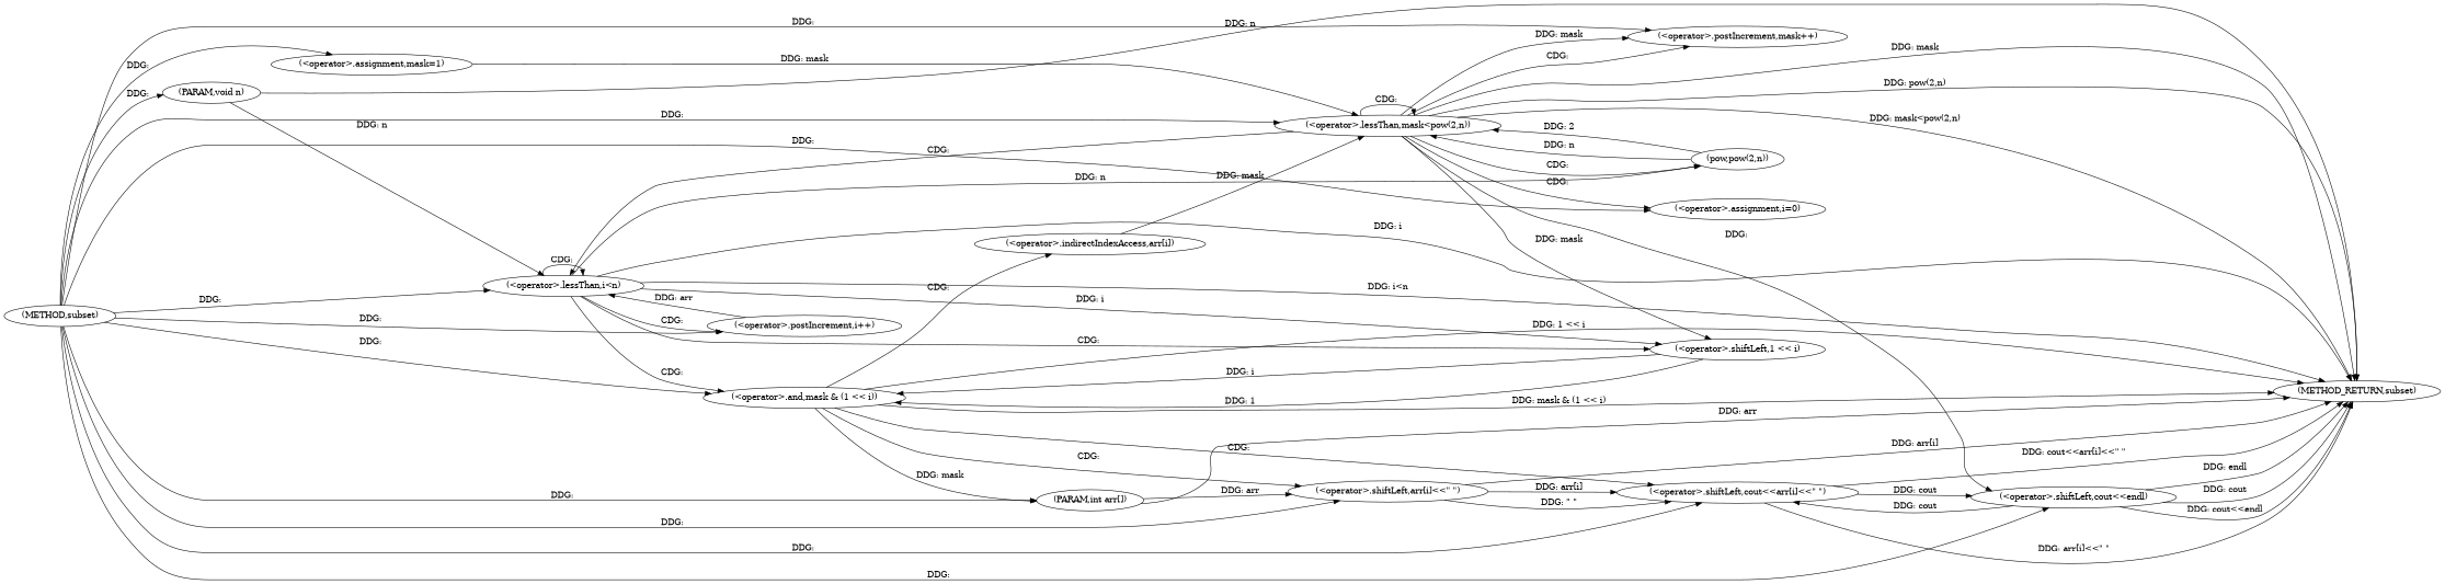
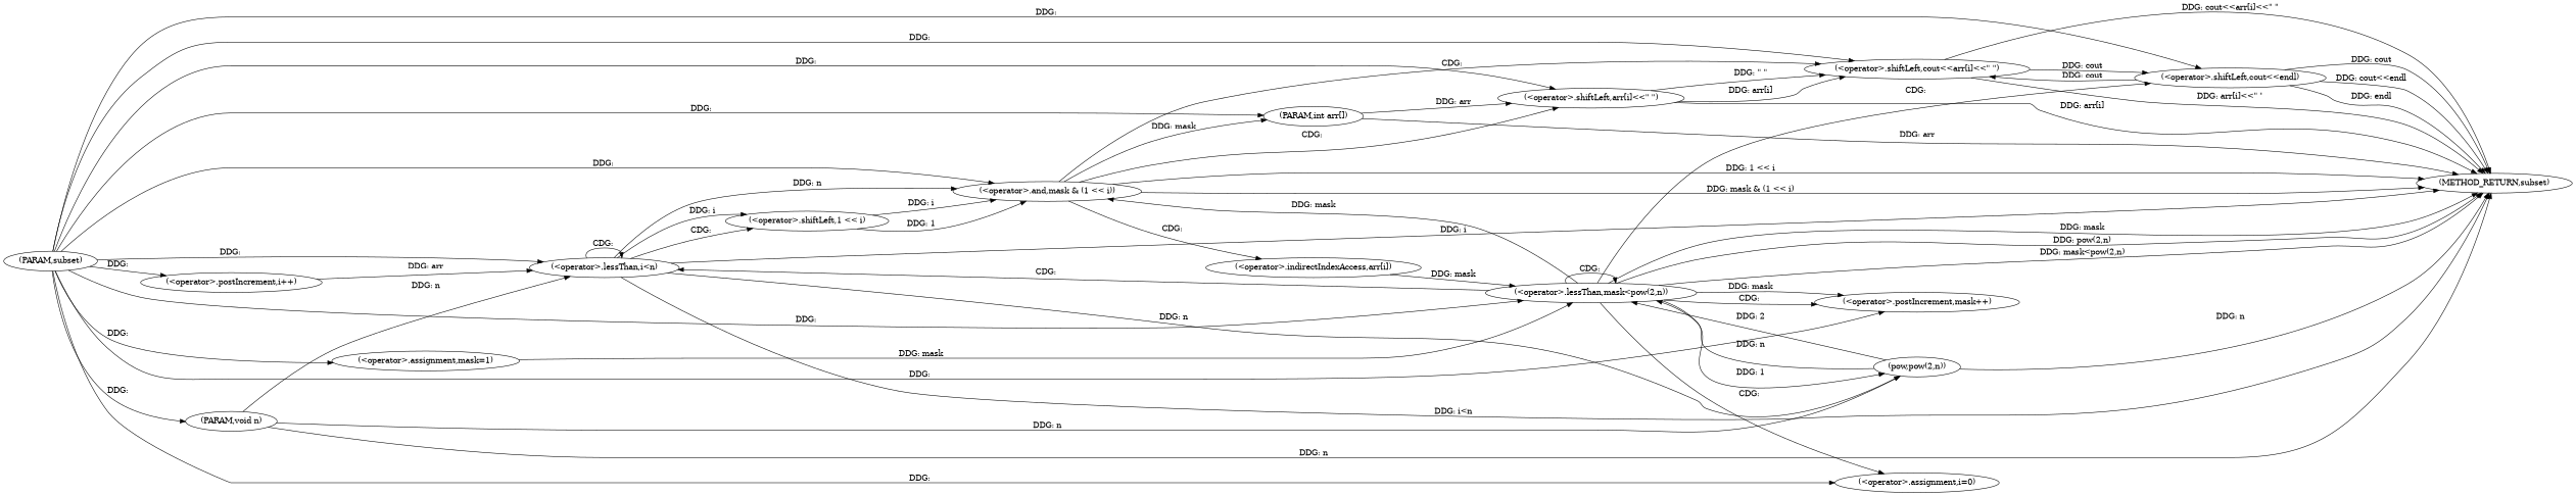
  digraph {
    rankdir=LR
-   n1 [label="(METHOD,subset)"]
+   n1 [label="(PARAM,subset)"]
    n2 [label="(PARAM,int arr[])"]
    n3 [label="(PARAM,void n)"]
    n4 [label="(<operator>.assignment,mask=1)"]
    n5 [label="(<operator>.lessThan,mask<pow(2,n))"]
    n6 [label="(<operator>.postIncrement,mask++)"]
    n7 [label="(<operator>.shiftLeft,cout<<endl)"]
    n8 [label="(<operator>.assignment,i=0)"]
    n9 [label="(<operator>.lessThan,i<n)"]
    n10 [label="(<operator>.postIncrement,i++)"]
    n11 [label="(<operator>.and,mask & (1 << i))"]
    n12 [label="(<operator>.shiftLeft,cout<<arr[i]<<\" \")"]
    n13 [label="(<operator>.shiftLeft,arr[i]<<\" \")"]
    n14 [label="(METHOD_RETURN,subset)"]
    n15 [label="(pow,pow(2,n))"]
    n16 [label="(<operator>.shiftLeft,1 << i)"]
    n17 [label="(<operator>.indirectIndexAccess,arr[i])"]
    n1 -> n2 [label="DDG: "]
    n1 -> n3 [label="DDG: "]
    n1 -> n4 [label="DDG: "]
    n1 -> n5 [label="DDG: "]
    n1 -> n6 [label="DDG: "]
    n1 -> n7 [label="DDG: "]
    n1 -> n8 [label="DDG: "]
    n1 -> n9 [label="DDG: "]
    n1 -> n10 [label="DDG: "]
    n1 -> n11 [label="DDG: "]
    n1 -> n12 [label="DDG: "]
    n1 -> n13 [label="DDG: "]
    n2 -> n13 [label="DDG: arr"]
    n2 -> n14 [label="DDG: arr"]
    n3 -> n9 [label="DDG: n"]
    n3 -> n14 [label="DDG: n"]
+   n3 -> n15 [label="DDG: n"]
    n4 -> n5 [label="DDG: mask"]
    n5 -> n5 [label="CDG: "]
    n5 -> n6 [label="DDG: mask"]
    n5 -> n6 [label="CDG: "]
-   n5 -> n7 [label="DDG: "]
+   n5 -> n7 [label="CDG: "]
    n5 -> n8 [label="CDG: "]
    n5 -> n9 [label="CDG: "]
-   n5 -> n16 [label="DDG: mask"]
+   n5 -> n11 [label="DDG: mask"]
    n5 -> n14 [label="DDG: mask"]
    n5 -> n14 [label="DDG: pow(2,n)"]
    n5 -> n14 [label="DDG: mask<pow(2,n)"]
-   n5 -> n15 [label="CDG: "]
+   n5 -> n15 [label="DDG: 1"]
    n7 -> n12 [label="DDG: cout"]
    n7 -> n14 [label="DDG: cout"]
    n7 -> n14 [label="DDG: cout<<endl"]
    n7 -> n14 [label="DDG: endl"]
    n9 -> n9 [label="CDG: "]
-   n9 -> n10 [label="CDG: "]
-   n9 -> n11 [label="CDG: "]
+   n9 -> n11 [label="DDG: n"]
    n9 -> n14 [label="DDG: i"]
    n9 -> n14 [label="DDG: i<n"]
    n9 -> n15 [label="DDG: n"]
    n9 -> n16 [label="DDG: i"]
    n9 -> n16 [label="CDG: "]
    n10 -> n9 [label="DDG: arr"]
    n11 -> n2 [label="DDG: mask"]
    n11 -> n12 [label="CDG: "]
    n11 -> n13 [label="CDG: "]
    n11 -> n14 [label="DDG: 1 << i"]
    n11 -> n14 [label="DDG: mask & (1 << i)"]
    n11 -> n17 [label="CDG: "]
    n12 -> n7 [label="DDG: cout"]
    n12 -> n14 [label="DDG: arr[i]<<\" \""]
    n12 -> n14 [label="DDG: cout<<arr[i]<<\" \""]
    n13 -> n12 [label="DDG: \" \""]
    n13 -> n12 [label="DDG: arr[i]"]
    n13 -> n14 [label="DDG: arr[i]"]
    n15 -> n5 [label="DDG: 2"]
    n15 -> n5 [label="DDG: n"]
+   n15 -> n14 [label="DDG: n"]
    n16 -> n11 [label="DDG: 1"]
    n16 -> n11 [label="DDG: i"]
    n17 -> n5 [label="DDG: mask"]
  }
